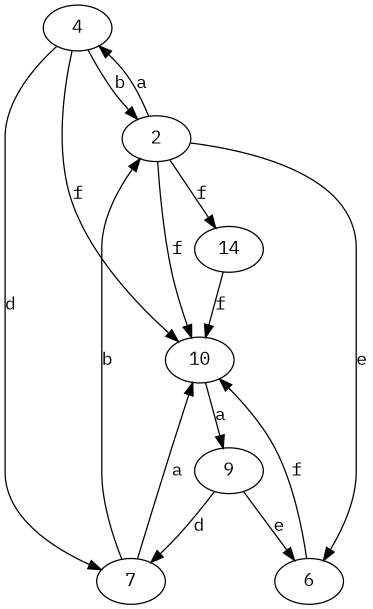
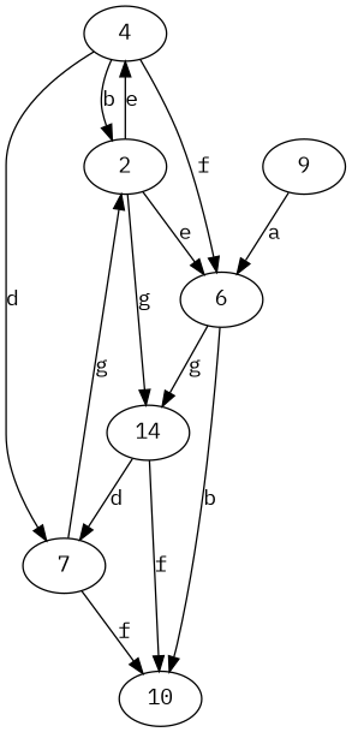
  strict digraph {
    fontname="IBM Plex Mono"
    node [fontname="IBM Plex Mono"]
    edge [fontname="IBM Plex Mono"]
    n1 [label=4]
    2
    7
    10
    n5 [label=6]
    n6 [label=14]
    n7 [label=9]
    n1 -> 2 [label=b]
    n1 -> 7 [label=d]
-   n1 -> 10 [label=f]
-   2 -> n1 [label=a]
-   2 -> 10 [label=f]
+   n1 -> n5 [label=f]
+   2 -> n1 [label=e]
    2 -> n5 [label=e]
-   2 -> n6 [label=f]
-   7 -> 2 [label=b]
-   7 -> 10 [label=a]
-   10 -> n7 [label=a]
-   n5 -> 10 [label=f]
+   2 -> n6 [label=g]
+   7 -> 2 [label=g]
+   7 -> 10 [label=f]
+   n5 -> 10 [label=b]
+   n5 -> n6 [label=g]
    n6 -> 10 [label=f]
-   n7 -> 7 [label=d]
-   n7 -> n5 [label=e]
+   n6 -> 7 [label=d]
+   n7 -> n5 [label=a]
  }
